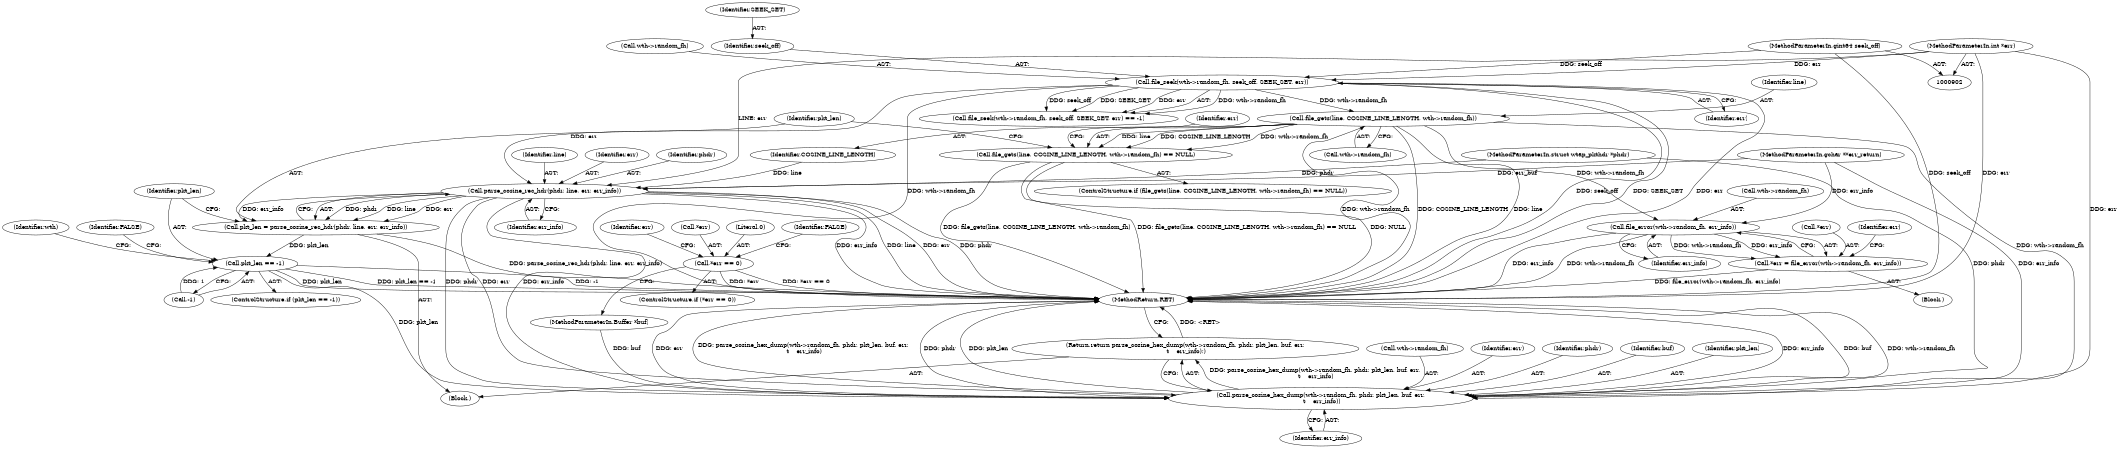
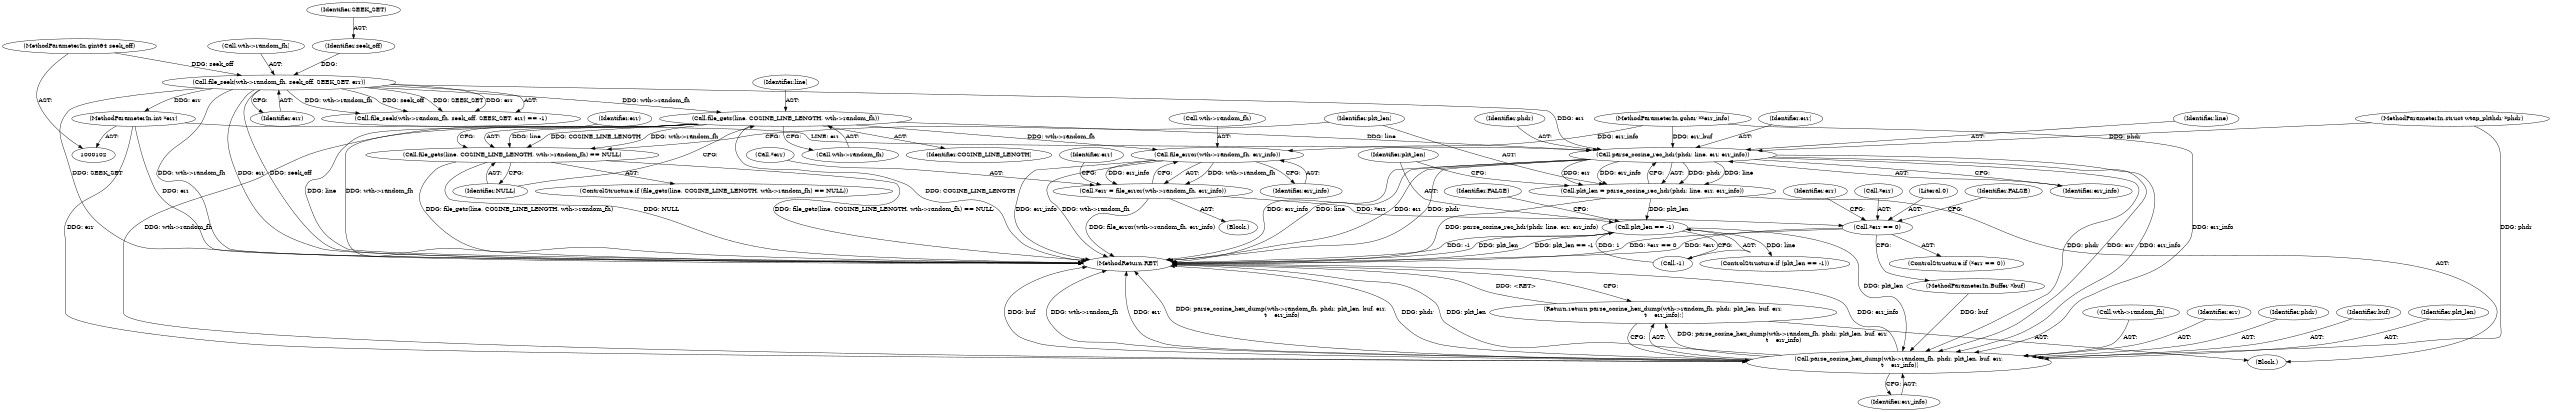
  digraph {
    n1 [label="(Call,file_gets(line, COSINE_LINE_LENGTH, wth->random_fh))"]
    n2 [label="(Call,file_gets(line, COSINE_LINE_LENGTH, wth->random_fh) == NULL)"]
    n3 [label="(Call,file_error(wth->random_fh, err_info))"]
    n4 [label="(Call,parse_cosine_rec_hdr(phdr, line, err, err_info))"]
    n5 [label="(Call,parse_cosine_hex_dump(wth->random_fh, phdr, pkt_len, buf, err,\n \t    err_info))"]
    n6 [label="(MethodReturn,RET)"]
    n7 [label="(Call,wth->random_fh)"]
    n8 [label="(Identifier,COSINE_LINE_LENGTH)"]
    n9 [label="(ControlStructure,if (file_gets(line, COSINE_LINE_LENGTH, wth->random_fh) == NULL))"]
+   n10 [label="(Identifier,NULL)"]
    n11 [label="(Call,*err = file_error(wth->random_fh, err_info))"]
    n12 [label="(Identifier,err_info)"]
    n13 [label="(Call,pkt_len = parse_cosine_rec_hdr(phdr, line, err, err_info))"]
    n14 [label="(Identifier,err_info)"]
    n15 [label="(Return,return parse_cosine_hex_dump(wth->random_fh, phdr, pkt_len, buf, err,\n \t    err_info);)"]
    n16 [label="(Identifier,err_info)"]
    n17 [label="(Call,file_seek(wth->random_fh, seek_off, SEEK_SET, err))"]
    n18 [label="(Identifier,err)"]
    n19 [label="(Call,file_seek(wth->random_fh, seek_off, SEEK_SET, err) == -1)"]
    n20 [label="(MethodParameterIn,gint64 seek_off)"]
-   1000102 [label=1000902]
+   1000102
    n22 [label="(MethodParameterIn,int *err)"]
    n23 [label="(Call,*err == 0)"]
    n24 [label="(Block,)"]
    n25 [label="(ControlStructure,if (*err == 0))"]
    n26 [label="(MethodParameterIn,Buffer *buf)"]
    n27 [label="(Literal,0)"]
    n28 [label="(Call,pkt_len == -1)"]
    n29 [label="(Block,)"]
    n30 [label="(Call,-1)"]
    n31 [label="(ControlStructure,if (pkt_len == -1))"]
    n32 [label="(MethodParameterIn,struct wtap_pkthdr *phdr)"]
    n33 [label="(Call,wth->random_fh)"]
    n34 [label="(Call,wth->random_fh)"]
    n35 [label="(Identifier,err)"]
    n36 [label="(Call,*err)"]
-   n37 [label="(MethodParameterIn,gchar **err_return)"]
+   n37 [label="(MethodParameterIn,gchar **err_info)"]
    n38 [label="(Identifier,err)"]
    n39 [label="(Identifier,pkt_len)"]
    n40 [label="(Identifier,line)"]
    n41 [label="(Identifier,SEEK_SET)"]
    n42 [label="(Identifier,seek_off)"]
    n43 [label="(Identifier,pkt_len)"]
    n44 [label="(Identifier,phdr)"]
-   n45 [label="(Identifier,wth)"]
    n46 [label="(Identifier,err)"]
    n47 [label="(Identifier,line)"]
    n48 [label="(Identifier,buf)"]
    n49 [label="(Call,wth->random_fh)"]
    n50 [label="(Identifier,phdr)"]
    n51 [label="(Identifier,FALSE)"]
    n52 [label="(Identifier,err)"]
    n53 [label="(Identifier,FALSE)"]
    n54 [label="(Identifier,pkt_len)"]
    n55 [label="(Identifier,err)"]
    n56 [label="(Call,*err)"]
    n1 -> n2 [label="AST: "]
    n1 -> n2 [label="DDG: line"]
    n1 -> n2 [label="DDG: COSINE_LINE_LENGTH"]
    n1 -> n2 [label="DDG: wth->random_fh"]
    n1 -> n3 [label="DDG: wth->random_fh"]
-   n8 -> n4 [label="DDG: line"]
+   n1 -> n4 [label="DDG: line"]
    n1 -> n5 [label="DDG: wth->random_fh"]
    n1 -> n6 [label="DDG: wth->random_fh"]
    n1 -> n6 [label="DDG: COSINE_LINE_LENGTH"]
    n1 -> n6 [label="DDG: line"]
    n1 -> n7 [label="CFG: "]
    n1 -> n8 [label="AST: "]
    n2 -> n6 [label="DDG: file_gets(line, COSINE_LINE_LENGTH, wth->random_fh)"]
    n2 -> n6 [label="DDG: NULL"]
    n2 -> n6 [label="DDG: file_gets(line, COSINE_LINE_LENGTH, wth->random_fh) == NULL"]
    n2 -> n9 [label="AST: "]
+   n2 -> n10 [label="CFG: "]
    n3 -> n6 [label="DDG: err_info"]
    n3 -> n6 [label="DDG: wth->random_fh"]
    n3 -> n11 [label="AST: "]
    n3 -> n11 [label="DDG: wth->random_fh"]
    n3 -> n11 [label="DDG: err_info"]
    n3 -> n12 [label="CFG: "]
    n4 -> n5 [label="DDG: phdr"]
    n4 -> n5 [label="DDG: err"]
    n4 -> n5 [label="DDG: err_info"]
    n4 -> n6 [label="DDG: err_info"]
    n4 -> n6 [label="DDG: line"]
    n4 -> n6 [label="DDG: err"]
    n4 -> n6 [label="DDG: phdr"]
    n4 -> n13 [label="AST: "]
    n4 -> n13 [label="DDG: phdr"]
    n4 -> n13 [label="DDG: line"]
    n4 -> n13 [label="DDG: err"]
    n4 -> n13 [label="DDG: err_info"]
    n4 -> n14 [label="CFG: "]
    n5 -> n6 [label="DDG: err_info"]
    n5 -> n6 [label="DDG: buf"]
    n5 -> n6 [label="DDG: wth->random_fh"]
    n5 -> n6 [label="DDG: err"]
    n5 -> n6 [label="DDG: parse_cosine_hex_dump(wth->random_fh, phdr, pkt_len, buf, err,\n \t    err_info)"]
    n5 -> n6 [label="DDG: phdr"]
    n5 -> n6 [label="DDG: pkt_len"]
    n5 -> n15 [label="AST: "]
    n5 -> n15 [label="DDG: parse_cosine_hex_dump(wth->random_fh, phdr, pkt_len, buf, err,\n \t    err_info)"]
    n5 -> n16 [label="CFG: "]
    n6 -> n15 [label="CFG: "]
    n7 -> n1 [label="AST: "]
+   n10 -> n1 [label="CFG: "]
+   n10 -> n2 [label="AST: "]
    n11 -> n3 [label="CFG: "]
    n11 -> n6 [label="DDG: file_error(wth->random_fh, err_info)"]
+   n11 -> n23 [label="DDG: *err"]
    n11 -> n24 [label="AST: "]
    n12 -> n3 [label="AST: "]
    n13 -> n4 [label="CFG: "]
    n13 -> n6 [label="DDG: parse_cosine_rec_hdr(phdr, line, err, err_info)"]
    n13 -> n28 [label="DDG: pkt_len"]
    n13 -> n29 [label="AST: "]
    n14 -> n4 [label="AST: "]
    n15 -> n5 [label="CFG: "]
    n15 -> n6 [label="DDG: <RET>"]
    n15 -> n29 [label="AST: "]
    n16 -> n5 [label="AST: "]
    n17 -> n1 [label="DDG: wth->random_fh"]
    n17 -> n4 [label="DDG: err"]
    n17 -> n6 [label="DDG: seek_off"]
    n17 -> n6 [label="DDG: SEEK_SET"]
    n17 -> n6 [label="DDG: wth->random_fh"]
    n17 -> n6 [label="DDG: err"]
    n17 -> n18 [label="CFG: "]
    n17 -> n19 [label="AST: "]
    n17 -> n19 [label="DDG: wth->random_fh"]
    n17 -> n19 [label="DDG: seek_off"]
    n17 -> n19 [label="DDG: SEEK_SET"]
    n17 -> n19 [label="DDG: err"]
    n18 -> n17 [label="AST: "]
-   n20 -> n6 [label="DDG: seek_off"]
    n20 -> n17 [label="DDG: seek_off"]
    n20 -> 1000102 [label="AST: "]
    n22 -> n4 [label="LINE: err"]
    n22 -> n5 [label="DDG: err"]
    n22 -> n6 [label="DDG: err"]
-   n22 -> n17 [label="DDG: err"]
+   n17 -> n22 [label="DDG: err"]
    n22 -> 1000102 [label="AST: "]
    n23 -> n6 [label="DDG: *err == 0"]
    n23 -> n6 [label="DDG: *err"]
    n23 -> n25 [label="AST: "]
    n23 -> n26 [label="CFG: "]
    n26 -> n5 [label="DDG: buf"]
    n27 -> n23 [label="AST: "]
    n28 -> n5 [label="DDG: pkt_len"]
    n28 -> n6 [label="DDG: pkt_len == -1"]
    n28 -> n6 [label="DDG: -1"]
    n28 -> n6 [label="DDG: pkt_len"]
    n28 -> n30 [label="CFG: "]
-   n28 -> n31 [label="AST: "]
+   n28 -> n31 [label="DDG: line"]
    n30 -> n28 [label="AST: "]
    n30 -> n28 [label="DDG: 1"]
    n32 -> n4 [label="DDG: phdr"]
    n32 -> n5 [label="DDG: phdr"]
    n33 -> n17 [label="AST: "]
    n34 -> n5 [label="AST: "]
    n35 -> n5 [label="AST: "]
    n36 -> n11 [label="AST: "]
    n37 -> n3 [label="DDG: err_info"]
    n37 -> n4 [label="DDG: err_buf"]
    n37 -> n5 [label="DDG: err_info"]
    n38 -> n4 [label="AST: "]
    n39 -> n13 [label="CFG: "]
    n39 -> n28 [label="AST: "]
    n40 -> n1 [label="AST: "]
    n41 -> n42 [label="AST: "]
-   n42 -> n17 [label="AST: "]
+   n42 -> n17 [label="DDG: "]
    n43 -> n2 [label="CFG: "]
    n43 -> n13 [label="AST: "]
    n44 -> n5 [label="AST: "]
-   n45 -> n28 [label="CFG: "]
    n46 -> n2 [label="CFG: "]
    n47 -> n4 [label="AST: "]
    n48 -> n5 [label="AST: "]
    n49 -> n3 [label="AST: "]
    n50 -> n4 [label="AST: "]
    n51 -> n28 [label="CFG: "]
    n52 -> n11 [label="CFG: "]
    n53 -> n23 [label="CFG: "]
    n54 -> n5 [label="AST: "]
    n55 -> n23 [label="CFG: "]
    n56 -> n23 [label="AST: "]
  }
